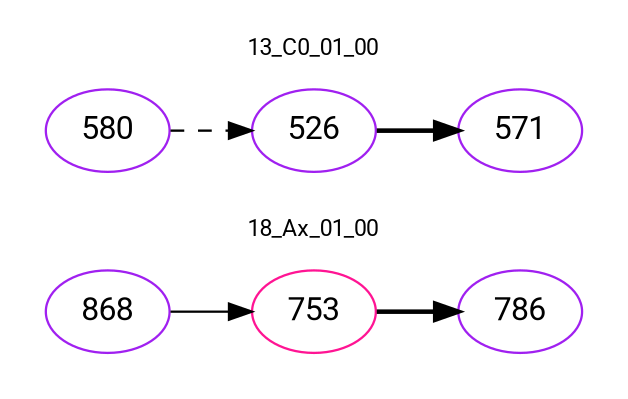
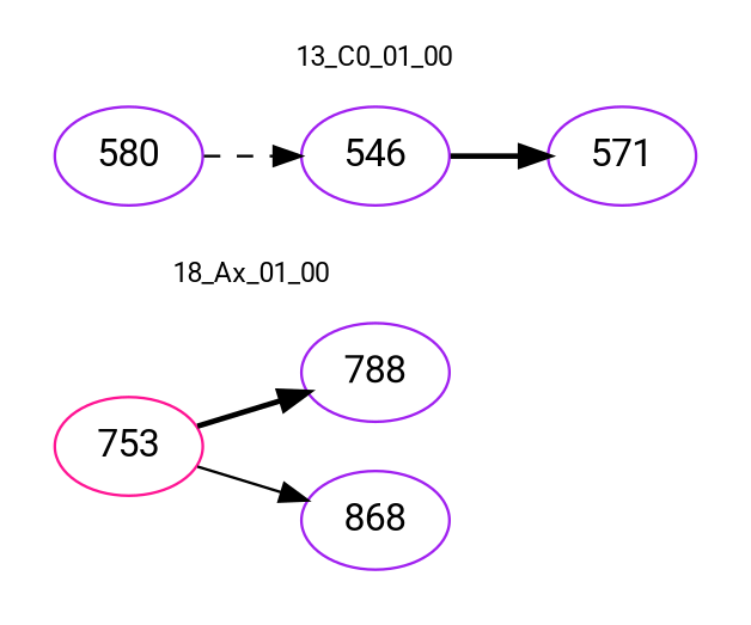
  digraph {
    fontname=Roboto
    rankdir=LR
    node [color=purple fontname=Roboto]
    edge [color=black fontname=Roboto style=bold]
    n1 [label=868]
    n2 [color=deeppink label=753]
-   n3 [label=786]
+   n3 [label=788]
    n4 [label=580]
-   n5 [label=526]
+   n5 [label=546]
    n6 [label=571]
    subgraph cluster_1 {
      color=white
      fontsize=10
      label="18_Ax_01_00"
      n1
      n2
      n3
    }
    subgraph cluster_2 {
      color=white
      fontsize=10
      label="13_C0_01_00"
      n4
      n5
      n6
    }
-   n1 -> n2 [style=solid]
+   n2 -> n1 [style=solid]
    n2 -> n3
    n4 -> n5 [style=dashed]
    n5 -> n6
  }
